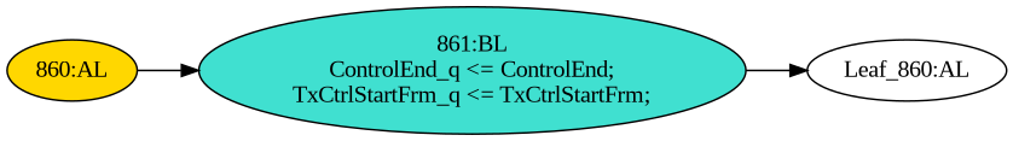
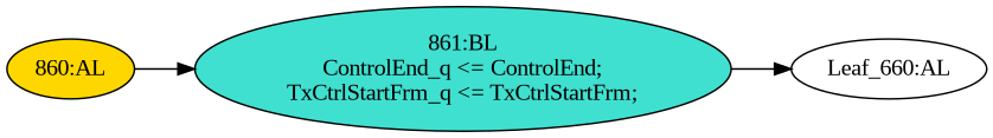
  strict digraph {
    rankdir=LR
    fontname="Liberation Serif"
    node [style=filled fontname="Liberation Serif"]
    edge [cond="[]" lineno=None fontname="Liberation Serif"]
    n1 [ast="<pyverilog.vparser.ast.Block object at 0x7f83b37b6190>" fillcolor=turquoise label="861:BL\nControlEnd_q <= ControlEnd;\nTxCtrlStartFrm_q <= TxCtrlStartFrm;" statements="[<pyverilog.vparser.ast.NonblockingSubstitution object at 0x7f83b382fd90>, <pyverilog.vparser.ast.NonblockingSubstitution object at 0x7f83b382ff10>]" typ=Block]
-   n2 [def_var="['ControlEnd_q', 'TxCtrlStartFrm_q']" label="Leaf_860:AL" style=""]
+   n2 [def_var="['ControlEnd_q', 'TxCtrlStartFrm_q']" label="Leaf_660:AL" style=""]
    n3 [ast="<pyverilog.vparser.ast.Always object at 0x7f83b37b61d0>" clk_sens=True fillcolor=gold label="860:AL" sens="['MTxClk']" statements="[]" typ=Always use_var="['TxCtrlStartFrm', 'ControlEnd']"]
    n1 -> n2
    n3 -> n1
  }
